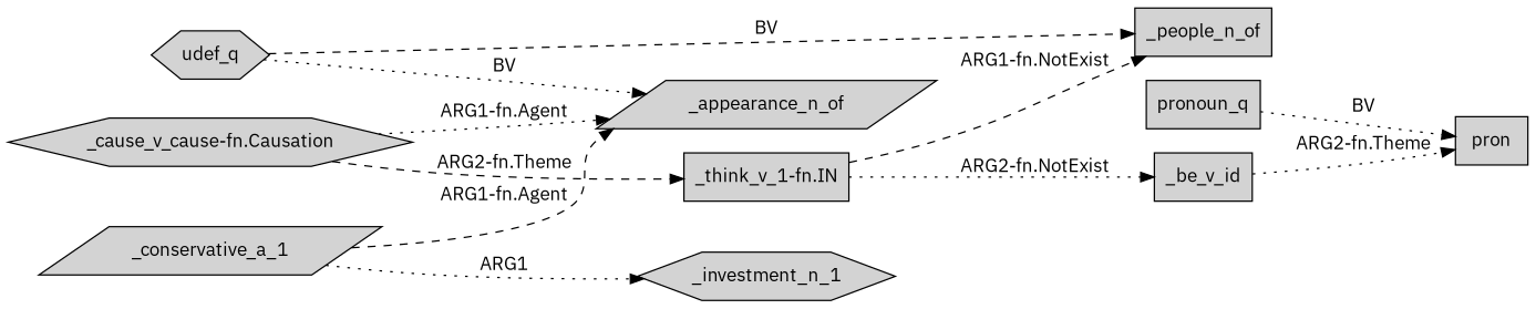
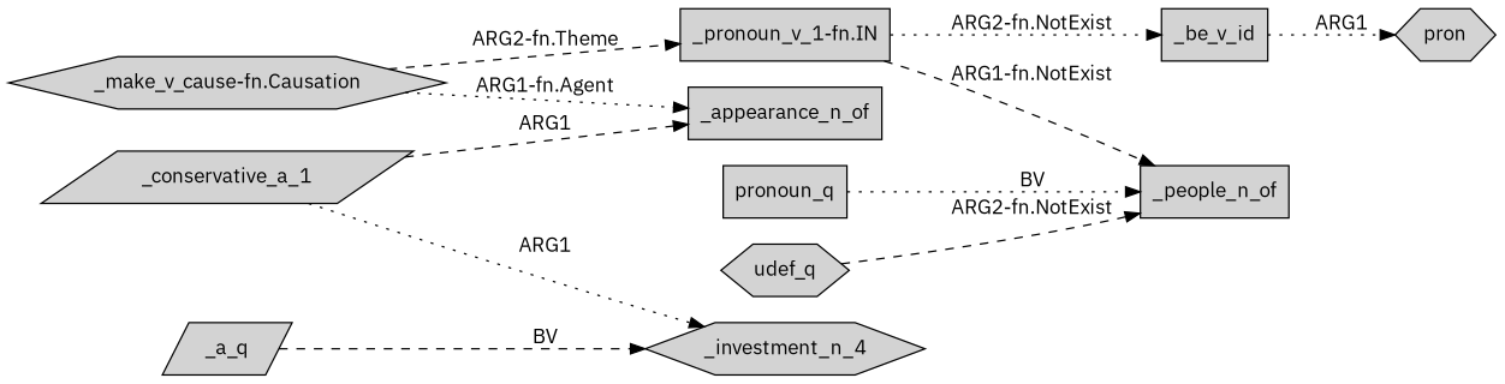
  digraph {
    fontname="IBM Plex Sans"
    rankdir=LR
    node [fontname="IBM Plex Sans" shape=box style=filled]
    edge [fontname="IBM Plex Sans" style=dotted]
-   "_make_v_cause-fn.Causation" [shape=hexagon label="_cause_v_cause-fn.Causation"]
-   "_think_v_1-fn.IN"
-   _appearance_n_of [shape=parallelogram]
+   "_make_v_cause-fn.Causation" [shape=hexagon]
+   "_think_v_1-fn.IN" [label="_pronoun_v_1-fn.IN"]
+   _appearance_n_of
    _be_v_id
    _people_n_of
-   pron
+   pron [shape=hexagon]
    _conservative_a_1 [shape=parallelogram]
-   _investment_n_1 [shape=hexagon]
+   _investment_n_1 [shape=hexagon label=_investment_n_4]
    pronoun_q
+   _a_q [shape=parallelogram]
    udef_q [shape=hexagon]
    "_make_v_cause-fn.Causation" -> "_think_v_1-fn.IN" [label="ARG2-fn.Theme" style=dashed]
    "_make_v_cause-fn.Causation" -> _appearance_n_of [label="ARG1-fn.Agent"]
    "_think_v_1-fn.IN" -> _be_v_id [label="ARG2-fn.NotExist"]
    "_think_v_1-fn.IN" -> _people_n_of [label="ARG1-fn.NotExist" style=dashed]
-   _be_v_id -> pron [label="ARG2-fn.Theme"]
-   _conservative_a_1 -> _appearance_n_of [label="ARG1-fn.Agent" style=dashed]
+   _be_v_id -> pron [label=ARG1]
+   _conservative_a_1 -> _appearance_n_of [label=ARG1 style=dashed]
    _conservative_a_1 -> _investment_n_1 [label=ARG1]
-   pronoun_q -> pron [label=BV]
-   udef_q -> _appearance_n_of [label=BV]
-   udef_q -> _people_n_of [label=BV style=dashed]
+   pronoun_q -> _people_n_of [label=BV]
+   _a_q -> _investment_n_1 [label=BV style=dashed]
+   udef_q -> _people_n_of [label="ARG2-fn.NotExist" style=dashed]
  }
